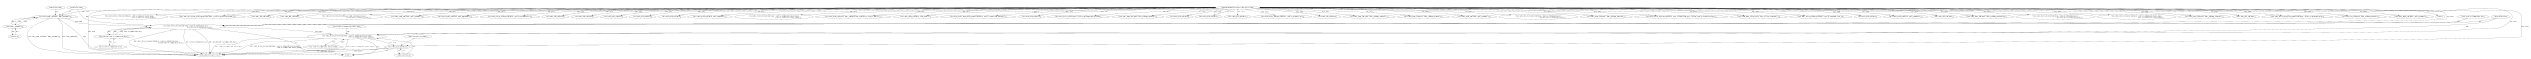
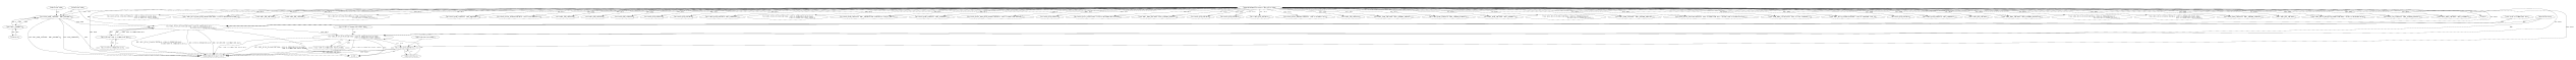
  digraph {
    fontname="Courier Prime"
    node [fontname="Courier Prime"]
    edge [fontname="Courier Prime"]
    n1 [label="(Call,asn1_write_OctetString(data, tree->u.comparison.value.data,\n                                     tree->u.comparison.value.length))"]
    n2 [label="(Call,asn1_pop_tag(data))"]
    n3 [label="(Block,)"]
    n4 [label="(Call,tree->u.comparison.value.length)"]
    n5 [label="(MethodReturn,static bool)"]
    n6 [label="(Identifier,data)"]
    n7 [label="(Call,asn1_write_OctetString(data, tree->u.comparison.attr,\n                                     strlen(tree->u.comparison.attr)))"]
    n8 [label="(Call,strlen(tree->u.comparison.attr))"]
    n9 [label="(Call,tree->u.comparison.attr)"]
    n10 [label="(Call,asn1_push_tag(data, ASN1_CONTEXT(8)))"]
    n11 [label="(Call,ASN1_CONTEXT(8))"]
    n12 [label="(Literal,8)"]
    n13 [label="(MethodParameterIn,struct asn1_data *data)"]
    n14 [label="(Call,asn1_write_OctetString(data, tree->u.equality.value.data,\n                                     tree->u.equality.value.length))"]
    n15 [label="(Call,asn1_write_DATA_BLOB_LDAPString(data, tree->u.substring.chunks[i]))"]
    n16 [label="(Call,asn1_pop_tag(data))"]
    n17 [label="(Call,asn1_pop_tag(data))"]
    n18 [label="(Call,asn1_write_OctetString(data, tree->u.equality.attr,\n                                     strlen(tree->u.equality.attr)))"]
-   n19 [label="(Call,asn1_push_tag(data, ASN1_CONTEXT(5)))"]
    n20 [label="(Call,asn1_push_tag(data, ASN1_SEQUENCE(0)))"]
    n21 [label="(Call,asn1_write_LDAPString(data, tree->u.extended.attr))"]
    n22 [label="(Call,asn1_pop_tag(data))"]
    n23 [label="(Call,asn1_pop_tag(data))"]
    n24 [label="(Call,asn1_pop_tag(data))"]
    n25 [label="(Call,asn1_pop_tag(data))"]
    n26 [label="(Call,asn1_pop_tag(data))"]
    n27 [label="(Call,asn1_push_tag(data, ASN1_CONTEXT(2)))"]
    n28 [label="(Call,asn1_write_OctetString(data, tree->u.comparison.value.data,\n                                     tree->u.comparison.value.length))"]
    n29 [label="(Call,asn1_push_tag(data, ASN1_CONTEXT(tree->operation==LDB_OP_AND?0:1)))"]
-   n30 [label="(Call,asn1_push_tag(data, ASN1_BLOB(9)))"]
+   n30 [label="(Call,asn1_push_tag(data, ASN1_CONTEXT(9)))"]
    n31 [label="(Call,asn1_write_DATA_BLOB_LDAPString(data, tree->u.substring.chunks[i]))"]
    n32 [label="(Call,asn1_pop_tag(data))"]
    n33 [label="(Call,asn1_write_uint8(data, tree->u.extended.dnAttributes))"]
    n34 [label="(Call,asn1_push_tag(data, ASN1_CONTEXT_SIMPLE(1)))"]
    n35 [label="(Call,asn1_pop_tag(data))"]
    n36 [label="(Call,asn1_pop_tag(data))"]
    n37 [label="(Call,asn1_pop_tag(data))"]
    n38 [label="(Call,asn1_write_LDAPString(data, tree->u.present.attr))"]
    n39 [label="(Call,asn1_pop_tag(data))"]
    n40 [label="(Call,asn1_push_tag(data, ASN1_CONTEXT_SIMPLE(7)))"]
    n41 [label="(Call,asn1_push_tag(data, ASN1_CONTEXT_SIMPLE(2)))"]
    n42 [label="(Call,asn1_push_tag(data, ASN1_CONTEXT(4)))"]
    n43 [label="(Call,asn1_write_OctetString(data, tree->u.comparison.attr,\n                                     strlen(tree->u.comparison.attr)))"]
    n44 [label="(Call,asn1_push_tag(data, ASN1_CONTEXT_SIMPLE(0)))"]
    n45 [label="(Call,asn1_write_OctetString(data, tree->u.substring.attr, strlen(tree->u.substring.attr)))"]
    n46 [label="(Call,ldap_push_filter(data, tree->u.list.elements[i]))"]
    n47 [label="(Call,asn1_write_LDAPString(data, tree->u.extended.rule_id))"]
    n48 [label="(Call,asn1_pop_tag(data))"]
    n49 [label="(Call,asn1_push_tag(data, ASN1_CONTEXT(3)))"]
    n50 [label="(Call,asn1_pop_tag(data))"]
    n51 [label="(Call,asn1_push_tag(data, ASN1_CONTEXT_SIMPLE(ctx)))"]
    n52 [label="(Call,asn1_write_OctetString(data, tree->u.comparison.attr,\n                                     strlen(tree->u.comparison.attr)))"]
    n53 [label="(Call,asn1_write_OctetString(data, tree->u.comparison.value.data,\n                                     tree->u.comparison.value.length))"]
    n54 [label="(Call,asn1_push_tag(data, ASN1_CONTEXT_SIMPLE(3)))"]
    n55 [label="(Call,asn1_pop_tag(data))"]
    n56 [label="(Call,asn1_write_DATA_BLOB_LDAPString(data, &tree->u.extended.value))"]
    n57 [label="(Call,asn1_ctx_tag(data, ASN1_CONTEXT_SIMPLE(4)))"]
    n58 [label="(Call,asn1_push_tag(data, ASN1_CONTEXT(6)))"]
    1000107
    n60 [label="(ControlStructure,break;)"]
    n61 [label="(Identifier,data)"]
    n62 [label="(Identifier,data)"]
    n63 [label="(Identifier,data)"]
    n64 [label="(Call,tree->u.comparison.attr)"]
    n65 [label="(Call,tree->u.comparison.value.data)"]
    n1 -> n2 [label="DDG: data"]
    n1 -> n3 [label="AST: "]
    n1 -> n4 [label="CFG: "]
    n1 -> n5 [label="DDG: tree->u.comparison.value.length"]
    n1 -> n5 [label="DDG: tree->u.comparison.value.data"]
    n1 -> n5 [label="DDG: asn1_write_OctetString(data, tree->u.comparison.value.data,\n                                     tree->u.comparison.value.length)"]
    n2 -> n3 [label="AST: "]
    n2 -> n5 [label="DDG: data"]
    n2 -> n5 [label="DDG: asn1_pop_tag(data)"]
    n2 -> n6 [label="CFG: "]
    n4 -> n1 [label="AST: "]
    n6 -> n1 [label="CFG: "]
    n6 -> n2 [label="AST: "]
    n7 -> n1 [label="DDG: data"]
    n7 -> n3 [label="AST: "]
    n7 -> n5 [label="DDG: asn1_write_OctetString(data, tree->u.comparison.attr,\n                                     strlen(tree->u.comparison.attr))"]
    n7 -> n5 [label="DDG: tree->u.comparison.attr"]
    n7 -> n5 [label="DDG: strlen(tree->u.comparison.attr)"]
    n7 -> n8 [label="CFG: "]
    n8 -> n7 [label="AST: "]
    n8 -> n7 [label="DDG: tree->u.comparison.attr"]
    n8 -> n9 [label="CFG: "]
    n9 -> n8 [label="AST: "]
    n10 -> n3 [label="AST: "]
    n10 -> n5 [label="DDG: asn1_push_tag(data, ASN1_CONTEXT(8))"]
    n10 -> n5 [label="DDG: ASN1_CONTEXT(8)"]
    n10 -> n7 [label="DDG: data"]
    n10 -> n11 [label="CFG: "]
    n11 -> n10 [label="AST: "]
    n11 -> n10 [label="DDG: 8"]
    n11 -> n12 [label="CFG: "]
    n12 -> n11 [label="AST: "]
    n13 -> n1 [label="DDG: data"]
    n13 -> n2 [label="DDG: data"]
    n13 -> n5 [label="DDG: data"]
    n13 -> n7 [label="DDG: data"]
    n13 -> n10 [label="DDG: data"]
    n13 -> n14 [label="DDG: data"]
    n13 -> n15 [label="DDG: data"]
    n13 -> n16 [label="DDG: data"]
    n13 -> n17 [label="DDG: data"]
    n13 -> n18 [label="DDG: data"]
-   n13 -> n19 [label="DDG: data"]
    n13 -> n20 [label="DDG: data"]
    n13 -> n21 [label="DDG: data"]
    n13 -> n22 [label="DDG: data"]
    n13 -> n23 [label="DDG: data"]
    n13 -> n24 [label="DDG: data"]
    n13 -> n25 [label="DDG: data"]
    n13 -> n26 [label="DDG: data"]
    n13 -> n27 [label="DDG: data"]
    n13 -> n28 [label="DDG: data"]
    n13 -> n29 [label="DDG: data"]
    n13 -> n30 [label="DDG: 8"]
    n13 -> n31 [label="DDG: data"]
    n13 -> n32 [label="DDG: data"]
    n13 -> n33 [label="DDG: data"]
    n13 -> n34 [label="DDG: data"]
    n13 -> n35 [label="DDG: data"]
    n13 -> n36 [label="DDG: data"]
    n13 -> n37 [label="DDG: data"]
    n13 -> n38 [label="DDG: data"]
    n13 -> n39 [label="DDG: data"]
    n13 -> n40 [label="DDG: data"]
    n13 -> n41 [label="DDG: data"]
    n13 -> n42 [label="DDG: data"]
    n13 -> n43 [label="DDG: data"]
    n13 -> n44 [label="DDG: data"]
    n13 -> n45 [label="DDG: data"]
    n13 -> n46 [label="DDG: data"]
    n13 -> n47 [label="DDG: data"]
    n13 -> n48 [label="DDG: data"]
    n13 -> n49 [label="DDG: data"]
    n13 -> n50 [label="DDG: data"]
    n13 -> n51 [label="DDG: data"]
    n13 -> n52 [label="DDG: data"]
    n13 -> n53 [label="DDG: data"]
    n13 -> n54 [label="DDG: data"]
    n13 -> n55 [label="DDG: data"]
    n13 -> n56 [label="DDG: data"]
    n13 -> n57 [label="DDG: data"]
    n13 -> n58 [label="DDG: data"]
    n13 -> 1000107 [label="AST: "]
    n60 -> n2 [label="CFG: "]
    n61 -> n7 [label="AST: "]
    n61 -> n10 [label="CFG: "]
    n62 -> n10 [label="AST: "]
    n63 -> n1 [label="AST: "]
    n63 -> n7 [label="CFG: "]
    n64 -> n7 [label="AST: "]
    n65 -> n1 [label="AST: "]
  }
